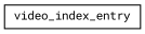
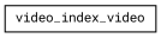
  digraph {
    rankdir=TB
    fontname="Roboto Mono"
-   n1 [color=black fillcolor=white fontname="Roboto Mono" fontsize=10 height=0.2 label=video_index_entry shape=record style=filled width=0.4]
+   n1 [color=black fillcolor=white fontname="Roboto Mono" fontsize=10 height=0.2 label=video_index_video shape=record style=filled width=0.4]
  }
